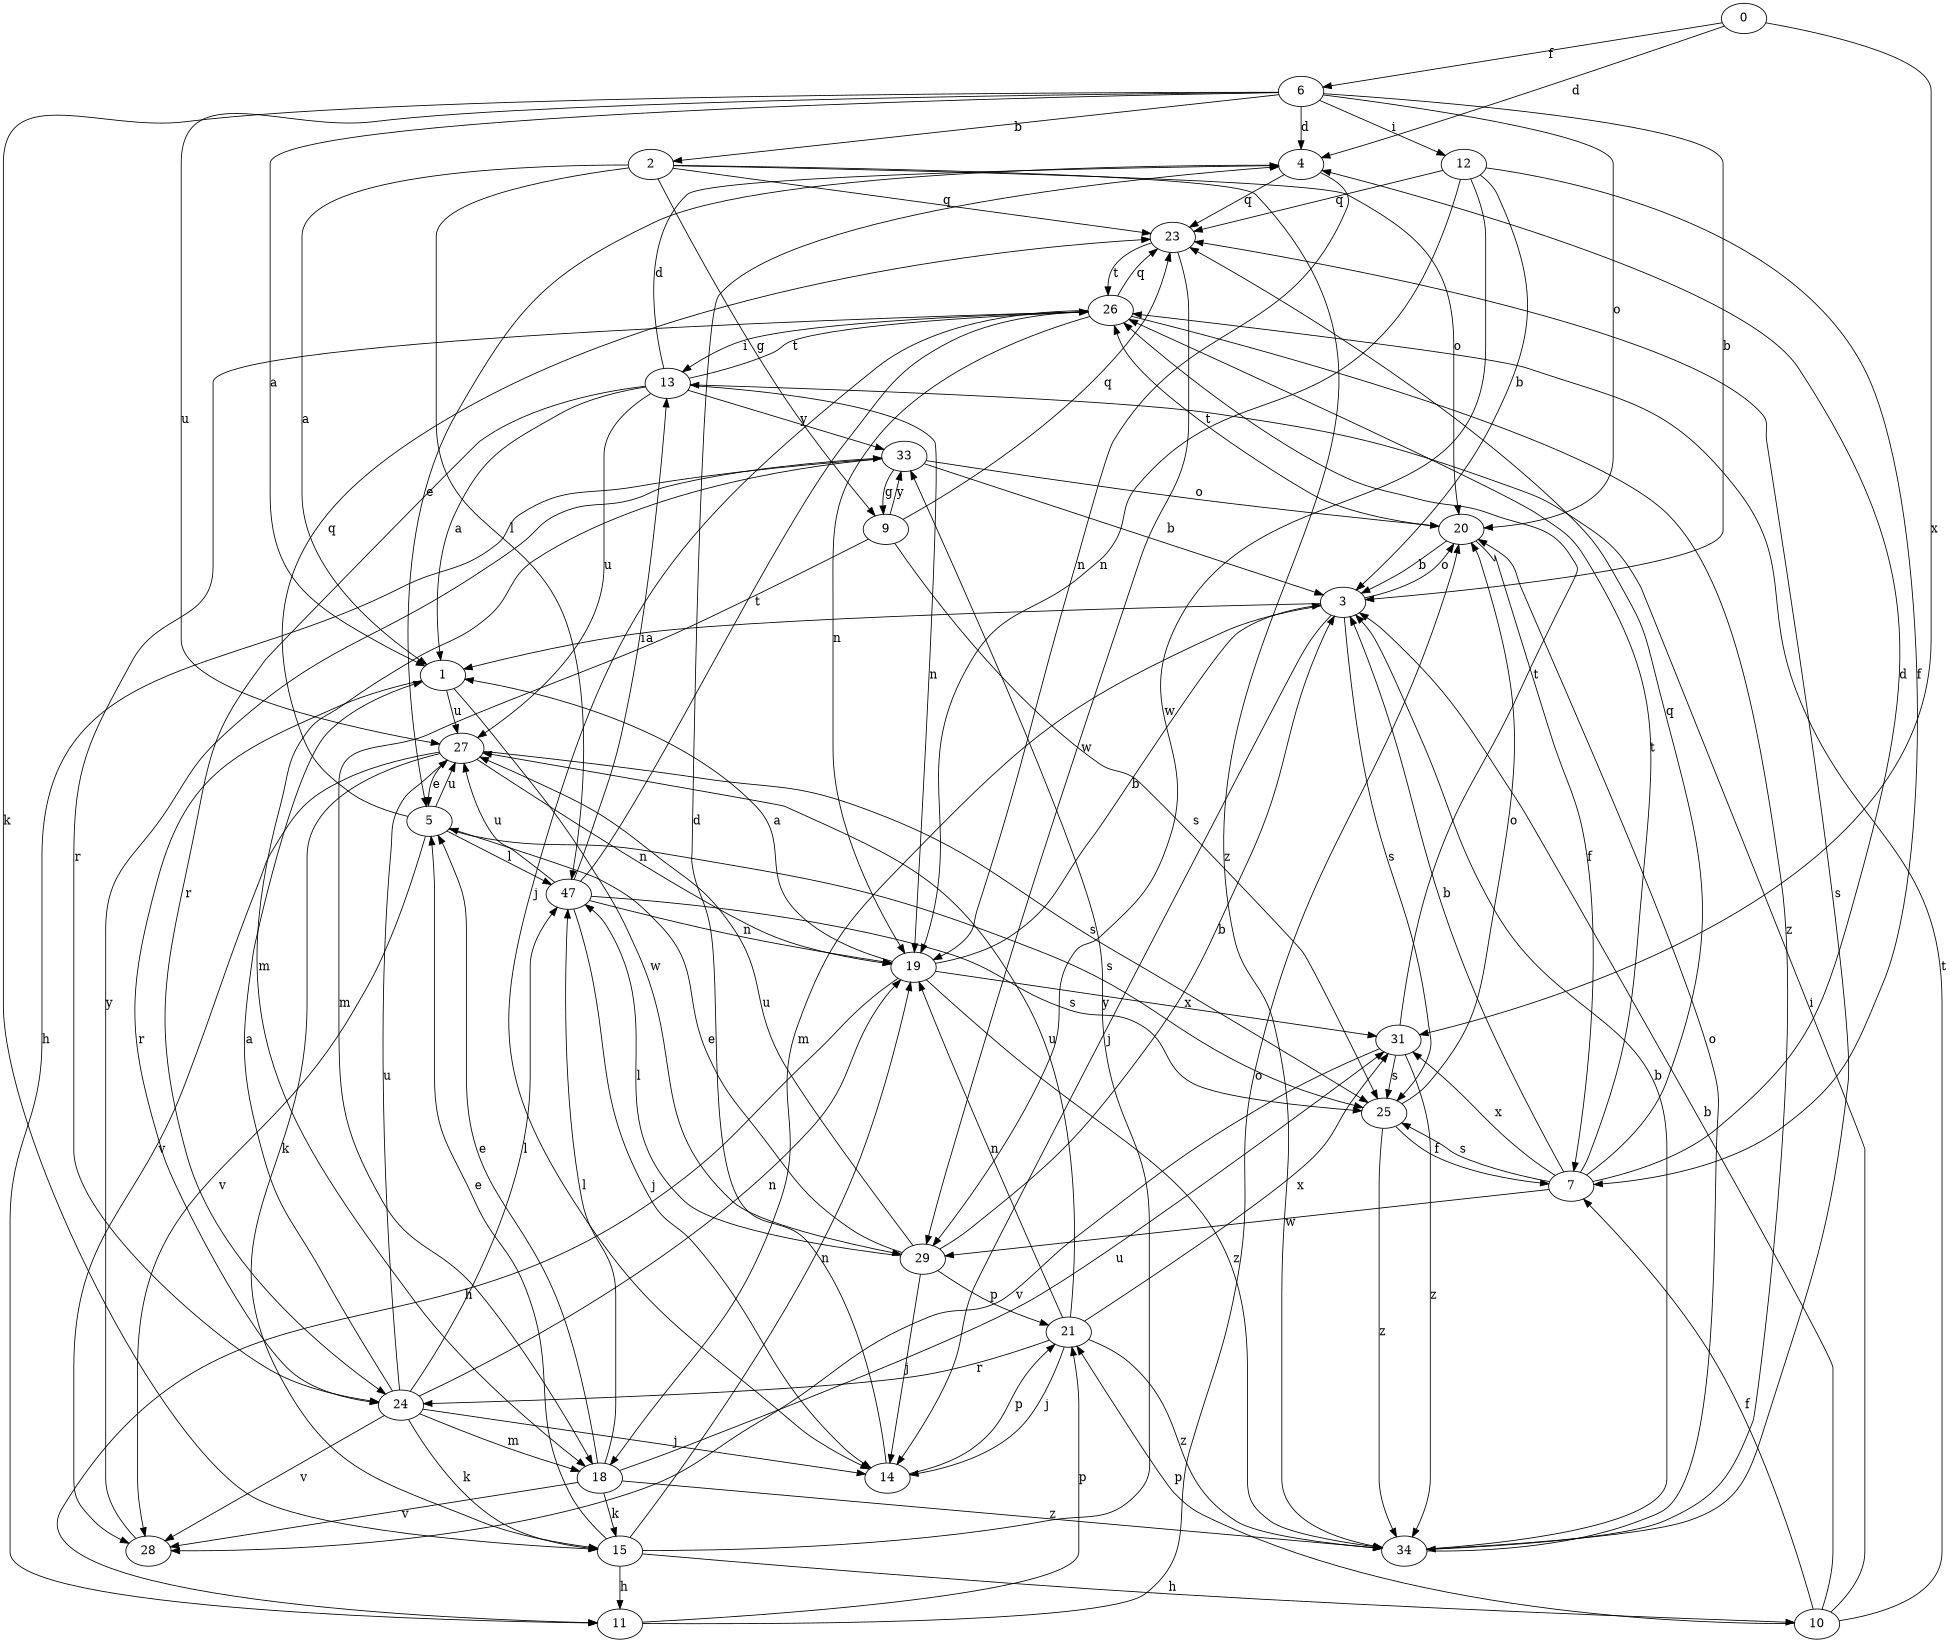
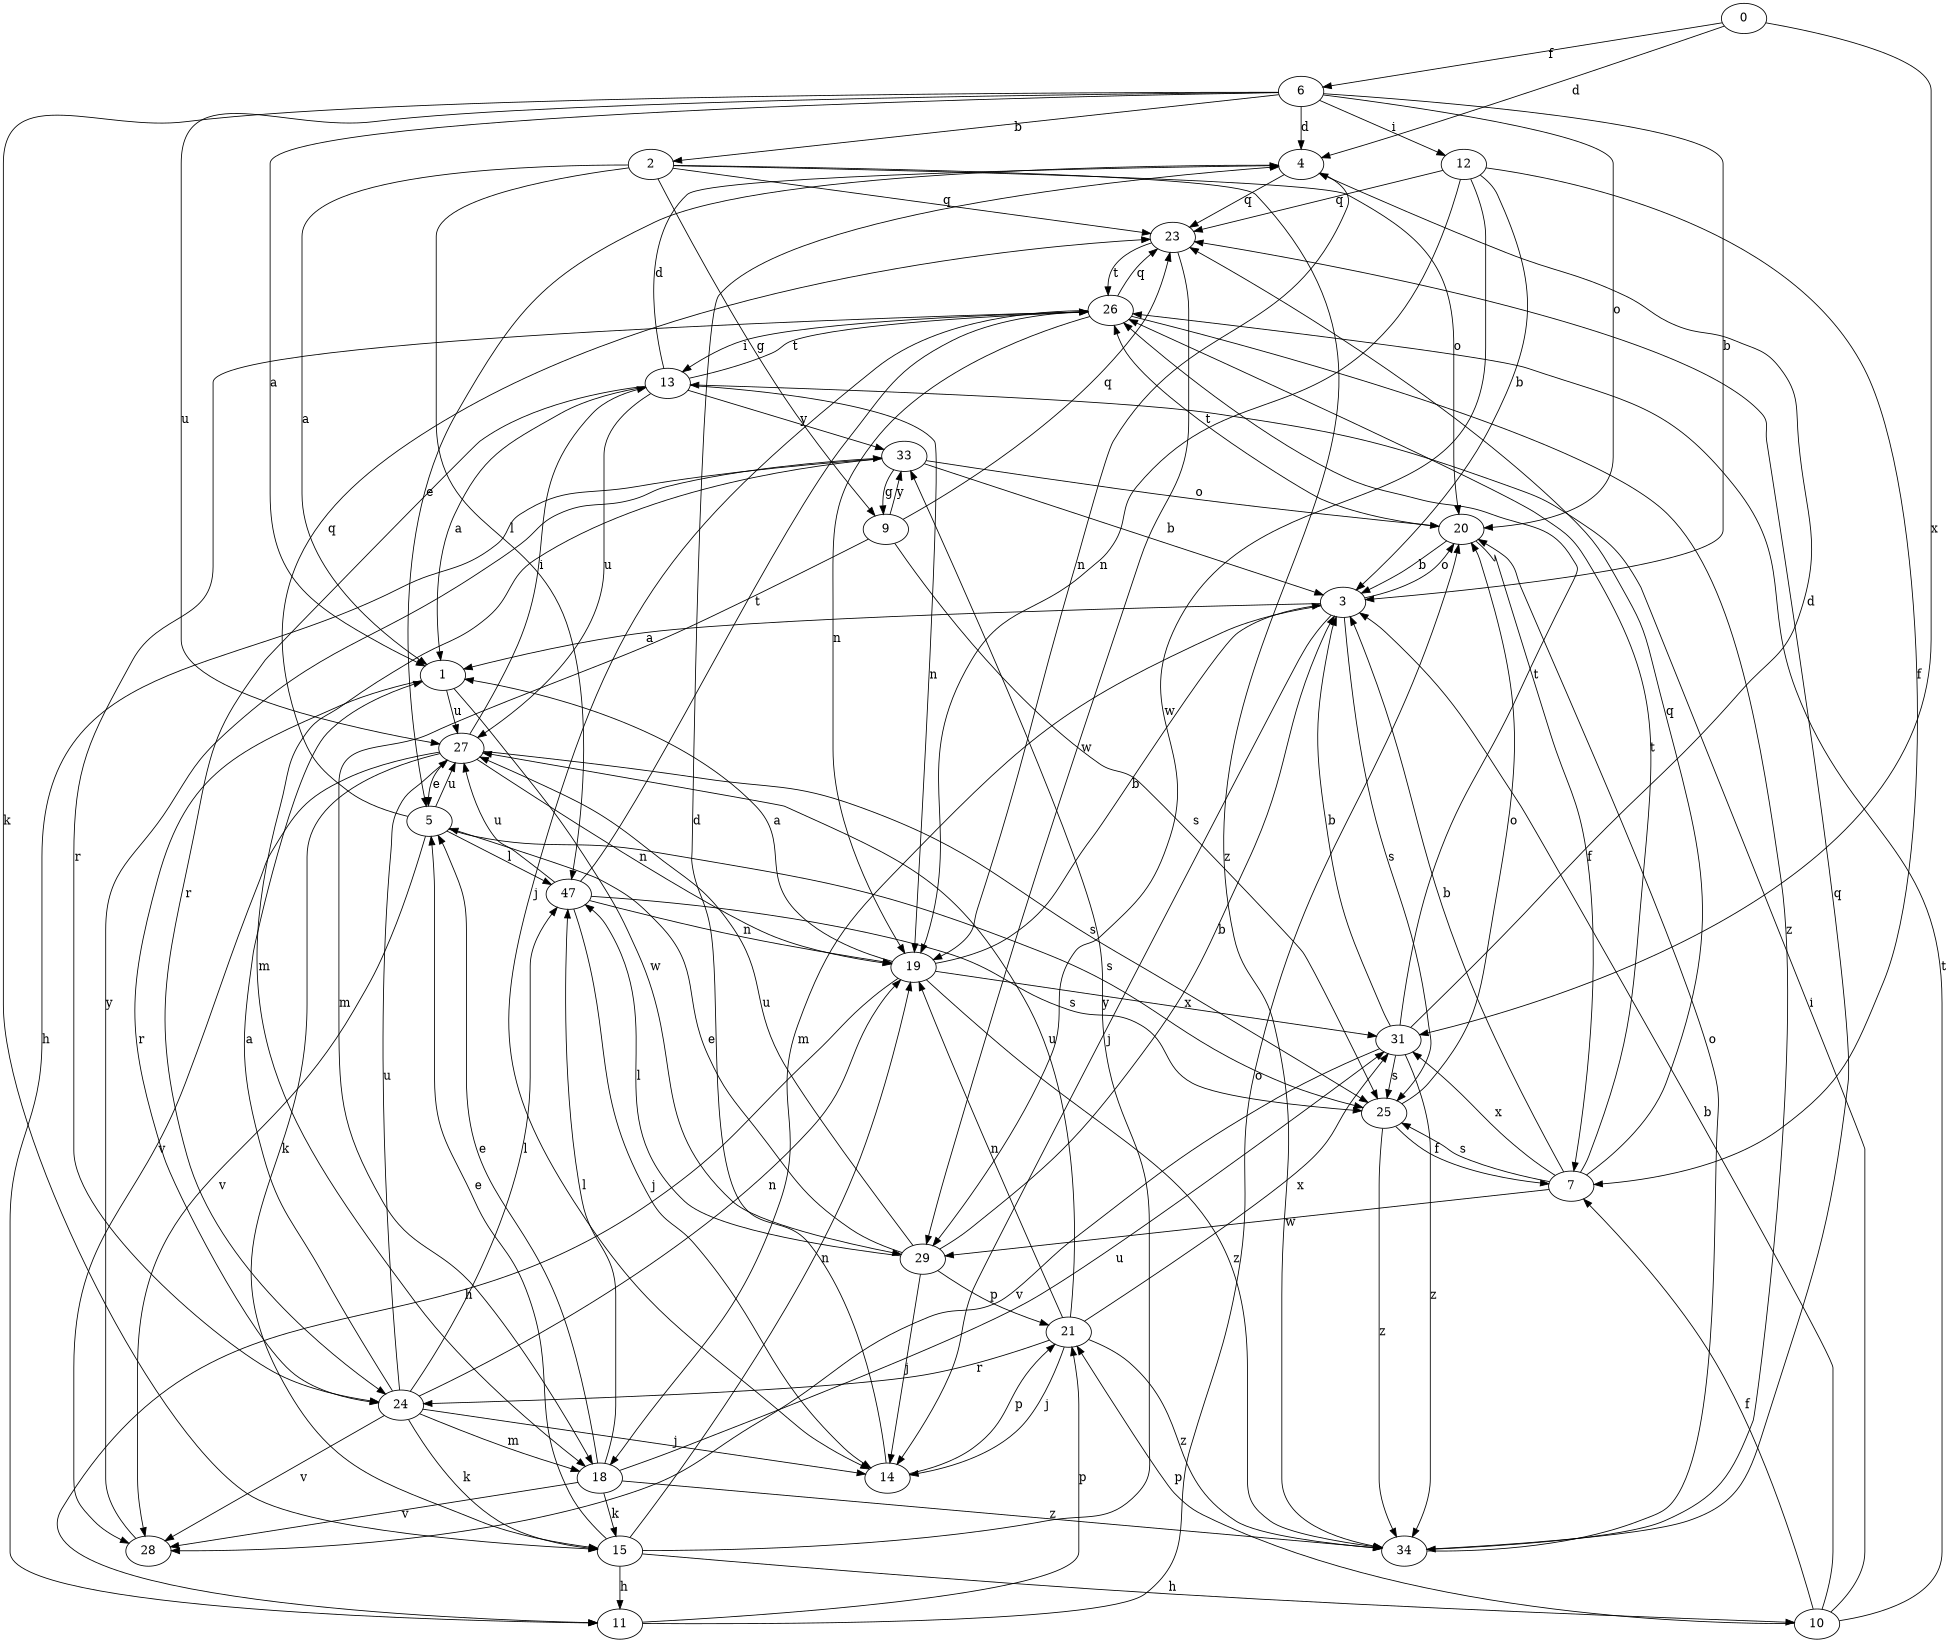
  strict digraph {
    0
    4
    6
    31
    23
    5
    19
    1
    27
    2
    20
    3
    12
    15
    34
    25
    28
    26
    24
    29
    n21 [label=47]
    14
    18
    13
    21
    9
    33
    7
    11
    10
    0 -> 4 [label=d]
    0 -> 6 [label=f]
    0 -> 31 [label=x]
    4 -> 23 [label=q]
    4 -> 5 [label=e]
    4 -> 19 [label=n]
    6 -> 4 [label=d]
    6 -> 1 [label=a]
    6 -> 27 [label=u]
    6 -> 2 [label=b]
    6 -> 20 [label=o]
    6 -> 3 [label=b]
    6 -> 12 [label=i]
    6 -> 15 [label=k]
    31 -> 34 [label=z]
    31 -> 25 [label=s]
    31 -> 28 [label=v]
    31 -> 26 [label=t]
    23 -> 26 [label=t]
    23 -> 29 [label=w]
    5 -> 23 [label=q]
    5 -> 27 [label=u]
    5 -> 25 [label=s]
    5 -> 28 [label=v]
    5 -> n21 [label=l]
    19 -> 31 [label=x]
    19 -> 1 [label=a]
    19 -> 3 [label=b]
    19 -> 34 [label=z]
    19 -> 11 [label=h]
    1 -> 27 [label=u]
    1 -> 24 [label=r]
    1 -> 29 [label=w]
    27 -> 5 [label=e]
    27 -> 19 [label=n]
    27 -> 15 [label=k]
    27 -> 25 [label=s]
    27 -> 28 [label=v]
-   n21 -> 13 [label=i]
+   27 -> 13 [label=i]
    2 -> 23 [label=q]
    2 -> 1 [label=a]
    2 -> 20 [label=o]
    2 -> 34 [label=z]
    2 -> n21 [label=l]
    2 -> 9 [label=g]
    20 -> 3 [label=b]
    20 -> 26 [label=t]
    20 -> 7 [label=f]
    3 -> 1 [label=a]
    3 -> 20 [label=o]
    3 -> 25 [label=s]
    3 -> 14 [label=j]
    3 -> 18 [label=m]
    12 -> 23 [label=q]
    12 -> 19 [label=n]
    12 -> 3 [label=b]
    12 -> 29 [label=w]
    12 -> 7 [label=f]
    15 -> 5 [label=e]
    15 -> 19 [label=n]
    15 -> 33 [label=y]
    15 -> 11 [label=h]
    15 -> 10 [label=h]
-   34 -> 23 [label=s]
+   34 -> 23 [label=q]
    34 -> 20 [label=o]
-   34 -> 3 [label=b]
+   31 -> 3 [label=b]
    25 -> 20 [label=o]
    25 -> 34 [label=z]
    25 -> 7 [label=f]
    28 -> 33 [label=y]
    26 -> 23 [label=q]
    26 -> 19 [label=n]
    26 -> 34 [label=z]
    26 -> 24 [label=r]
    26 -> 14 [label=j]
    26 -> 13 [label=i]
    24 -> 19 [label=n]
    24 -> 1 [label=a]
    24 -> 27 [label=u]
    24 -> 15 [label=k]
    24 -> 28 [label=v]
    24 -> n21 [label=l]
    24 -> 14 [label=j]
    24 -> 18 [label=m]
    29 -> 5 [label=e]
    29 -> 27 [label=u]
    29 -> 3 [label=b]
    29 -> n21 [label=l]
    29 -> 14 [label=j]
    29 -> 21 [label=p]
    n21 -> 19 [label=n]
    n21 -> 27 [label=u]
    n21 -> 25 [label=s]
    n21 -> 26 [label=t]
    n21 -> 14 [label=j]
    14 -> 4 [label=d]
    14 -> 21 [label=p]
    18 -> 31 [label=u]
    18 -> 5 [label=e]
    18 -> 15 [label=k]
    18 -> 34 [label=z]
    18 -> 28 [label=v]
    18 -> n21 [label=l]
    13 -> 4 [label=d]
    13 -> 19 [label=n]
    13 -> 1 [label=a]
    13 -> 27 [label=u]
    13 -> 26 [label=t]
    13 -> 24 [label=r]
    13 -> 33 [label=y]
    21 -> 31 [label=x]
    21 -> 19 [label=n]
    21 -> 27 [label=u]
    21 -> 34 [label=z]
    21 -> 24 [label=r]
    21 -> 14 [label=j]
    9 -> 23 [label=q]
    9 -> 25 [label=s]
    9 -> 18 [label=m]
    9 -> 33 [label=y]
    33 -> 20 [label=o]
    33 -> 3 [label=b]
    33 -> 18 [label=m]
    33 -> 9 [label=g]
    33 -> 11 [label=h]
-   7 -> 4 [label=d]
+   31 -> 4 [label=d]
    7 -> 31 [label=x]
    7 -> 23 [label=q]
    7 -> 3 [label=b]
    7 -> 25 [label=s]
    7 -> 26 [label=t]
    7 -> 29 [label=w]
    11 -> 20 [label=o]
    11 -> 21 [label=p]
    10 -> 3 [label=b]
    10 -> 26 [label=t]
    10 -> 13 [label=i]
    10 -> 21 [label=p]
    10 -> 7 [label=f]
  }
